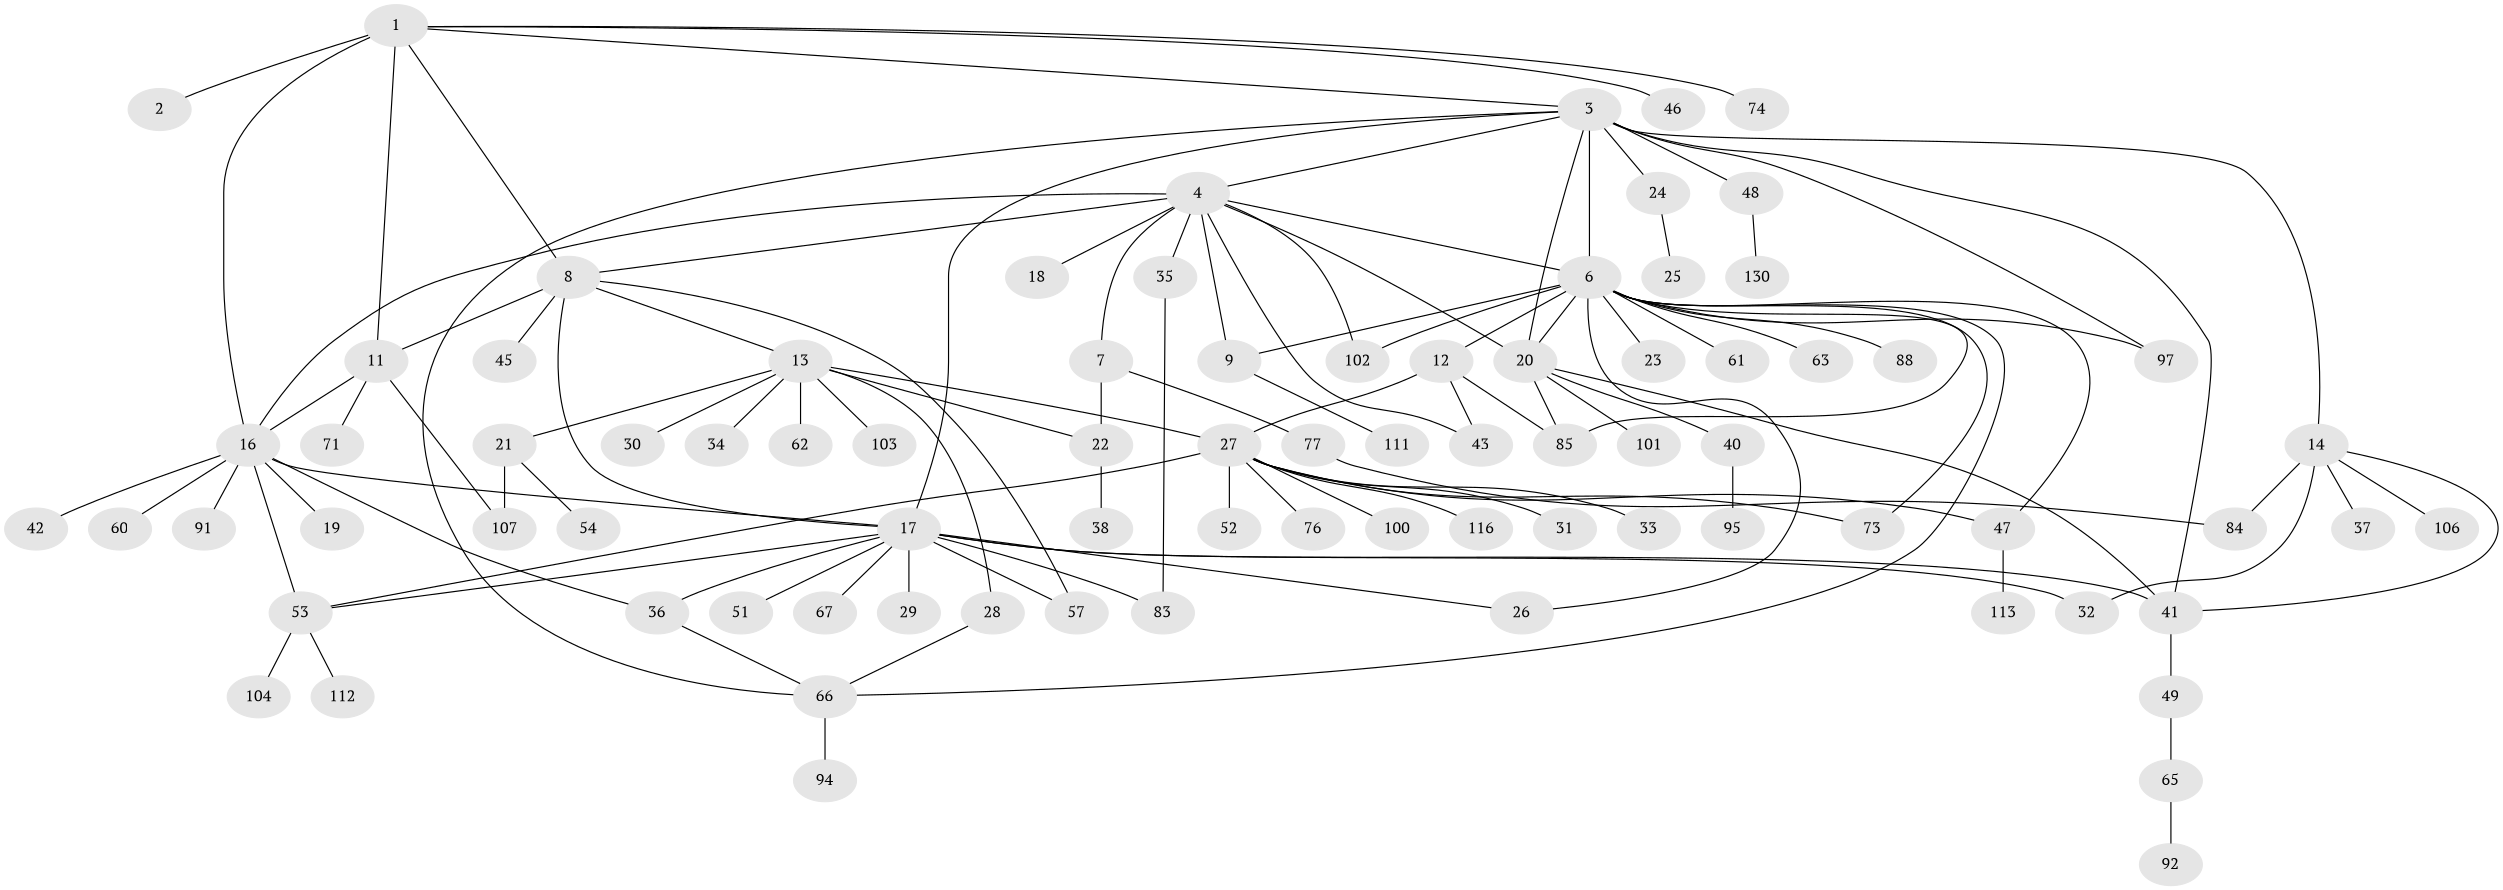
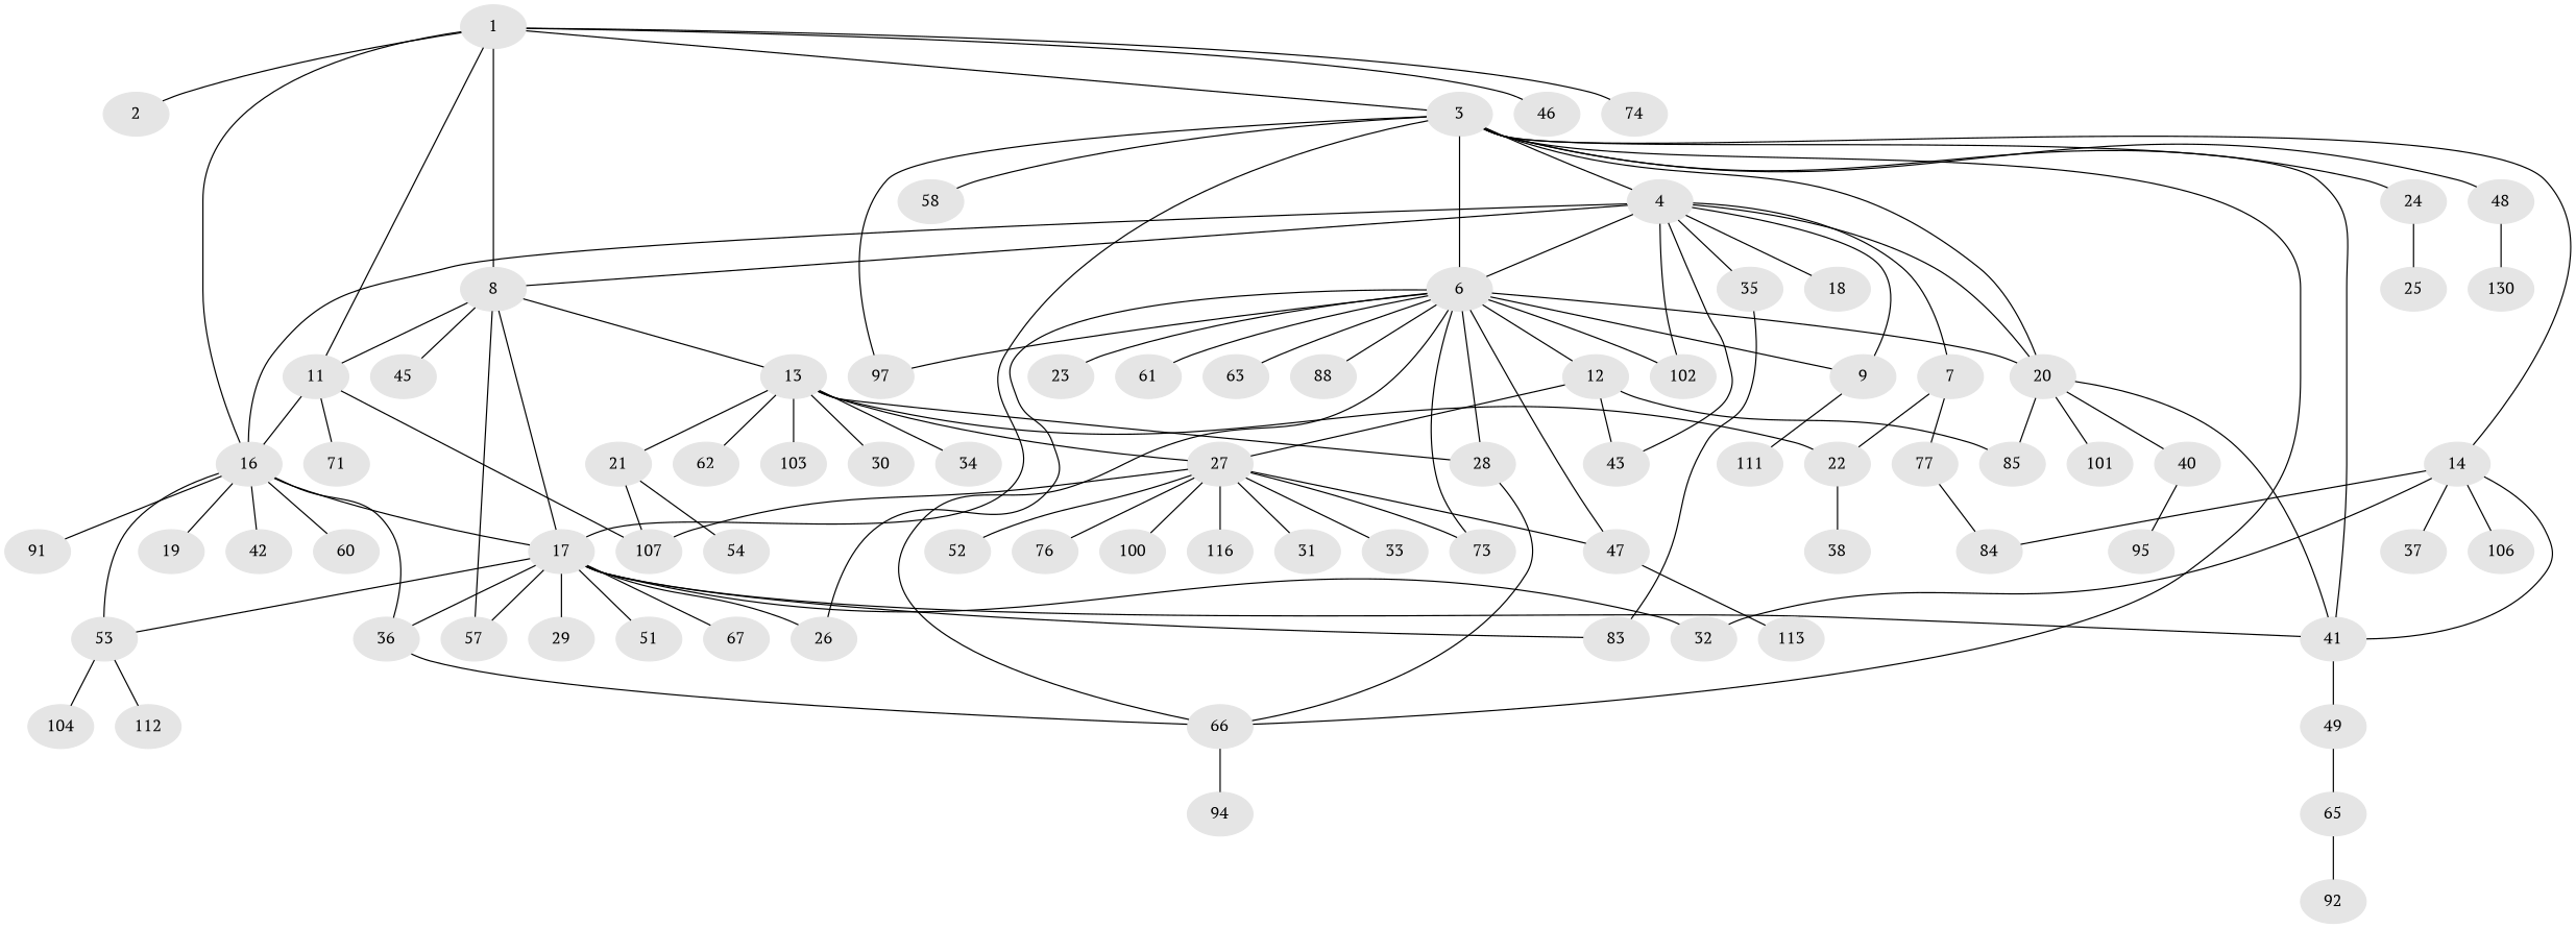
  graph {
    fontname="PT Serif"
    node [color=gray90 fontname="PT Serif" style=filled]
    edge [fontname="PT Serif"]
    1 [super="+10"]
    2
    3 [super="+69"]
    8 [super="+15"]
    11 [super="+105"]
    16 [super="+39"]
    46
    74
    4 [super="+5"]
    6 [super="+72"]
    14 [super="+117"]
    17 [super="+114"]
    20 [super="+70"]
    24
    41 [super="+64"]
    48
+   58
    66 [super="+80"]
    97
    13 [super="+44"]
    45
    57 [super="+59"]
    71
    107
    19
    36 [super="+115"]
    42
    53 [super="+79"]
    60
    91
    7 [super="+90"]
    9
    18
    35 [super="+109"]
    43
    102
    12 [super="+56"]
    23
    26
    28
    47 [super="+89"]
    61
    63 [super="+108"]
    73
    88
    32 [super="+82"]
    37
    84
    106
    29 [super="+93"]
    51
    67
    83 [super="+99"]
    85
    40
    101
    25
    49 [super="+50"]
    n59 [label=130]
    94
    22
    77 [super="+81"]
    111
    27 [super="+98"]
    113
    38 [super="+86"]
    21 [super="+55"]
    30
    34
    62
    103
    31 [super="+68"]
    33
    52
    76
    100
    116
    54
    104
    112
    95
    65 [super="+87"]
    92
    1 -- 2
    1 -- 3
    1 -- 8
    1 -- 11
    1 -- 16
    1 -- 46
    1 -- 74
    3 -- 4
    3 -- 6 [weight=3]
    3 -- 14
    3 -- 17
    3 -- 20
    3 -- 24
    3 -- 41
    3 -- 48
+   3 -- 58
    3 -- 66
    3 -- 97
    8 -- 11
    8 -- 17
    8 -- 13
    8 -- 45
    8 -- 57
    11 -- 16
    11 -- 71
    11 -- 107
    16 -- 17
    16 -- 19
    16 -- 36
    16 -- 42
    16 -- 53 [weight=2]
    16 -- 60
    16 -- 91
    4 -- 8
    4 -- 16 [weight=2]
    4 -- 6
    4 -- 20
    4 -- 7
    4 -- 9
    4 -- 18
    4 -- 35
    4 -- 43
    4 -- 102
    6 -- 20
    6 -- 66
    6 -- 97
    6 -- 9
    6 -- 102
    6 -- 12
    6 -- 23
    6 -- 26
-   6 -- 85
+   6 -- 28
    6 -- 47
    6 -- 61
    6 -- 63
    6 -- 73
    6 -- 88
    14 -- 41
    14 -- 32
    14 -- 37
    14 -- 84
    14 -- 106
    17 -- 41
    17 -- 57
    17 -- 36
    17 -- 53
    17 -- 26
    17 -- 32
    17 -- 29
    17 -- 51
    17 -- 67
    17 -- 83
    20 -- 41
    20 -- 85
    20 -- 40
    20 -- 101
    24 -- 25
    41 -- 49
    48 -- n59
    66 -- 94
    13 -- 28
    13 -- 22
    13 -- 27
    13 -- 21
    13 -- 30
    13 -- 34
    13 -- 62
    13 -- 103
    36 -- 66
    53 -- 104
    53 -- 112
    7 -- 22
    7 -- 77
    9 -- 111
    35 -- 83
    12 -- 43
    12 -- 85
    12 -- 27
    28 -- 66
    47 -- 113
    40 -- 95
    49 -- 65
    22 -- 38
    77 -- 84
-   27 -- 53
+   27 -- 107
    27 -- 47
    27 -- 73
    27 -- 31
    27 -- 33
    27 -- 52
    27 -- 76
    27 -- 100
    27 -- 116
    21 -- 107
    21 -- 54
    65 -- 92
  }
